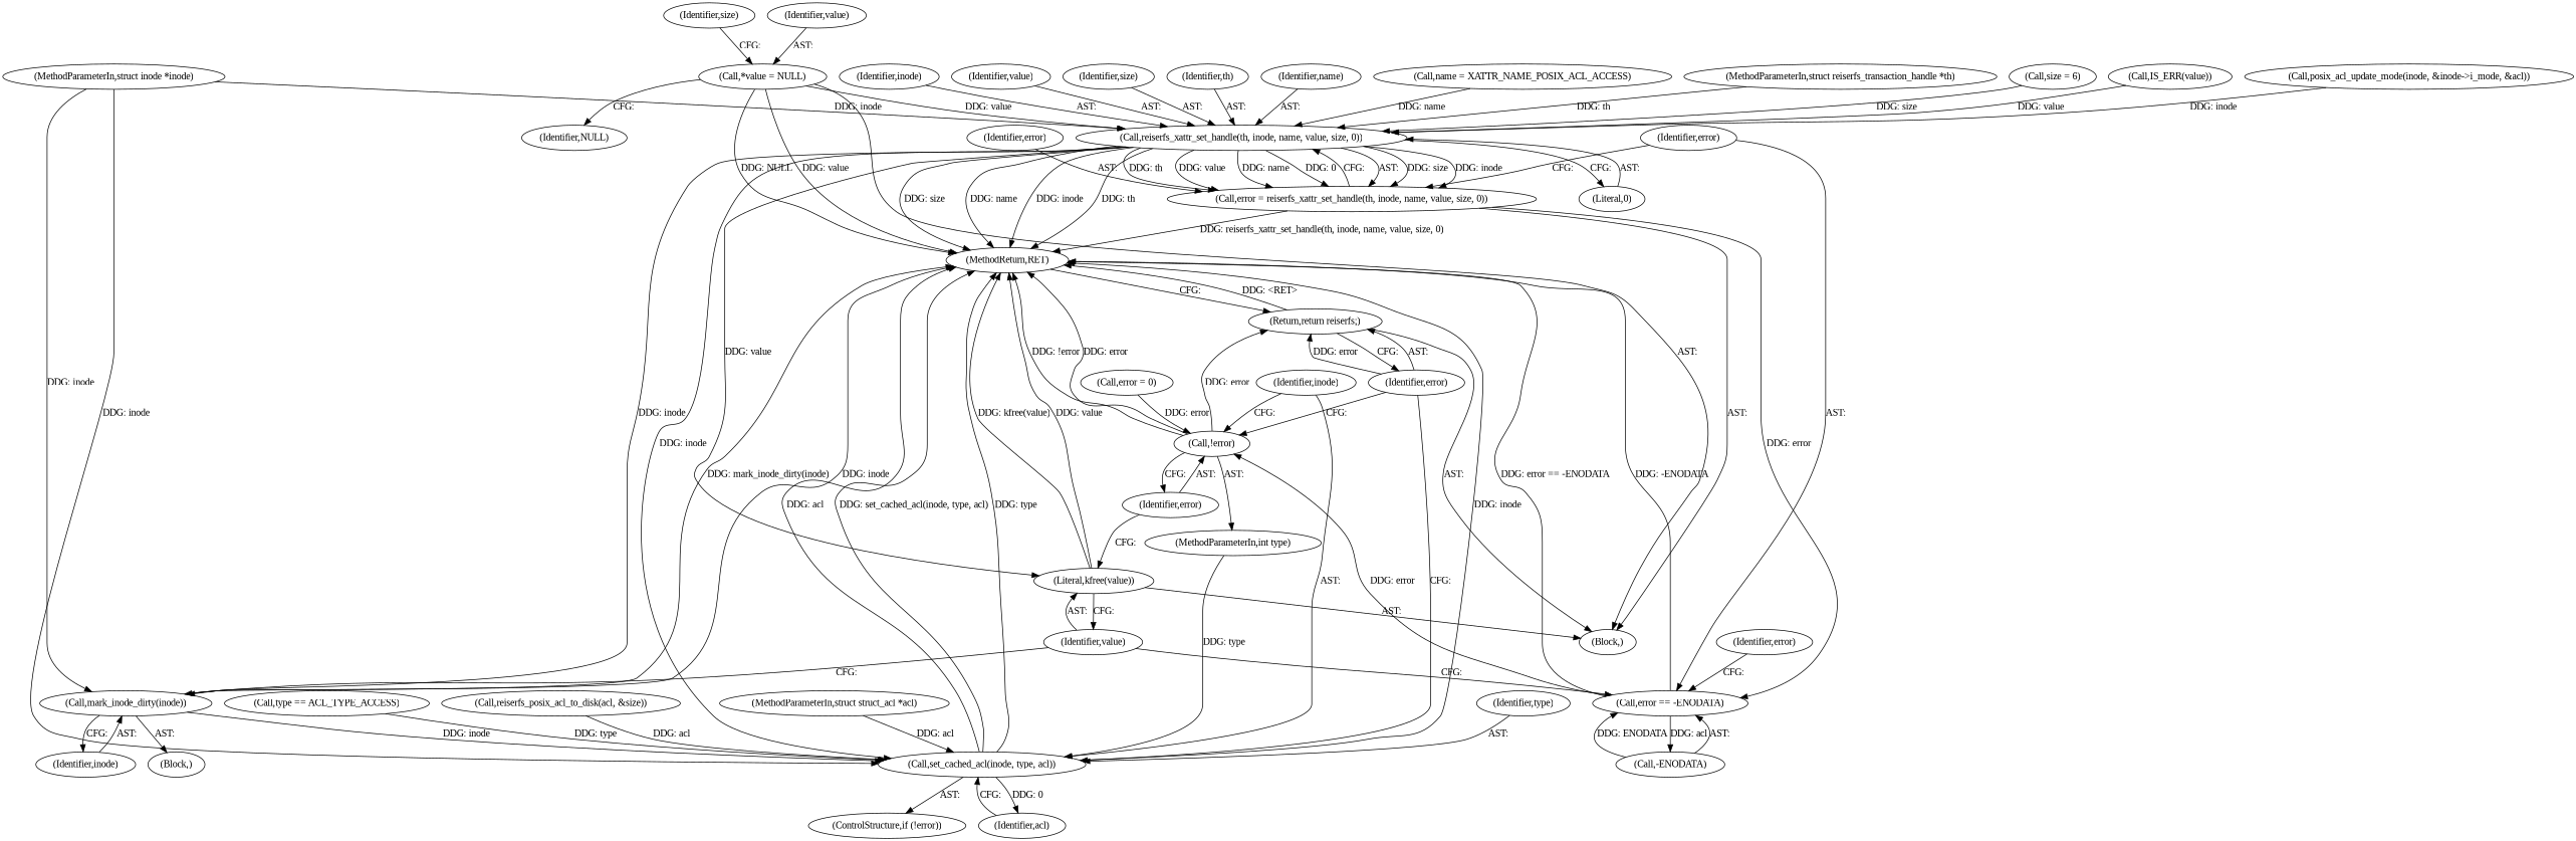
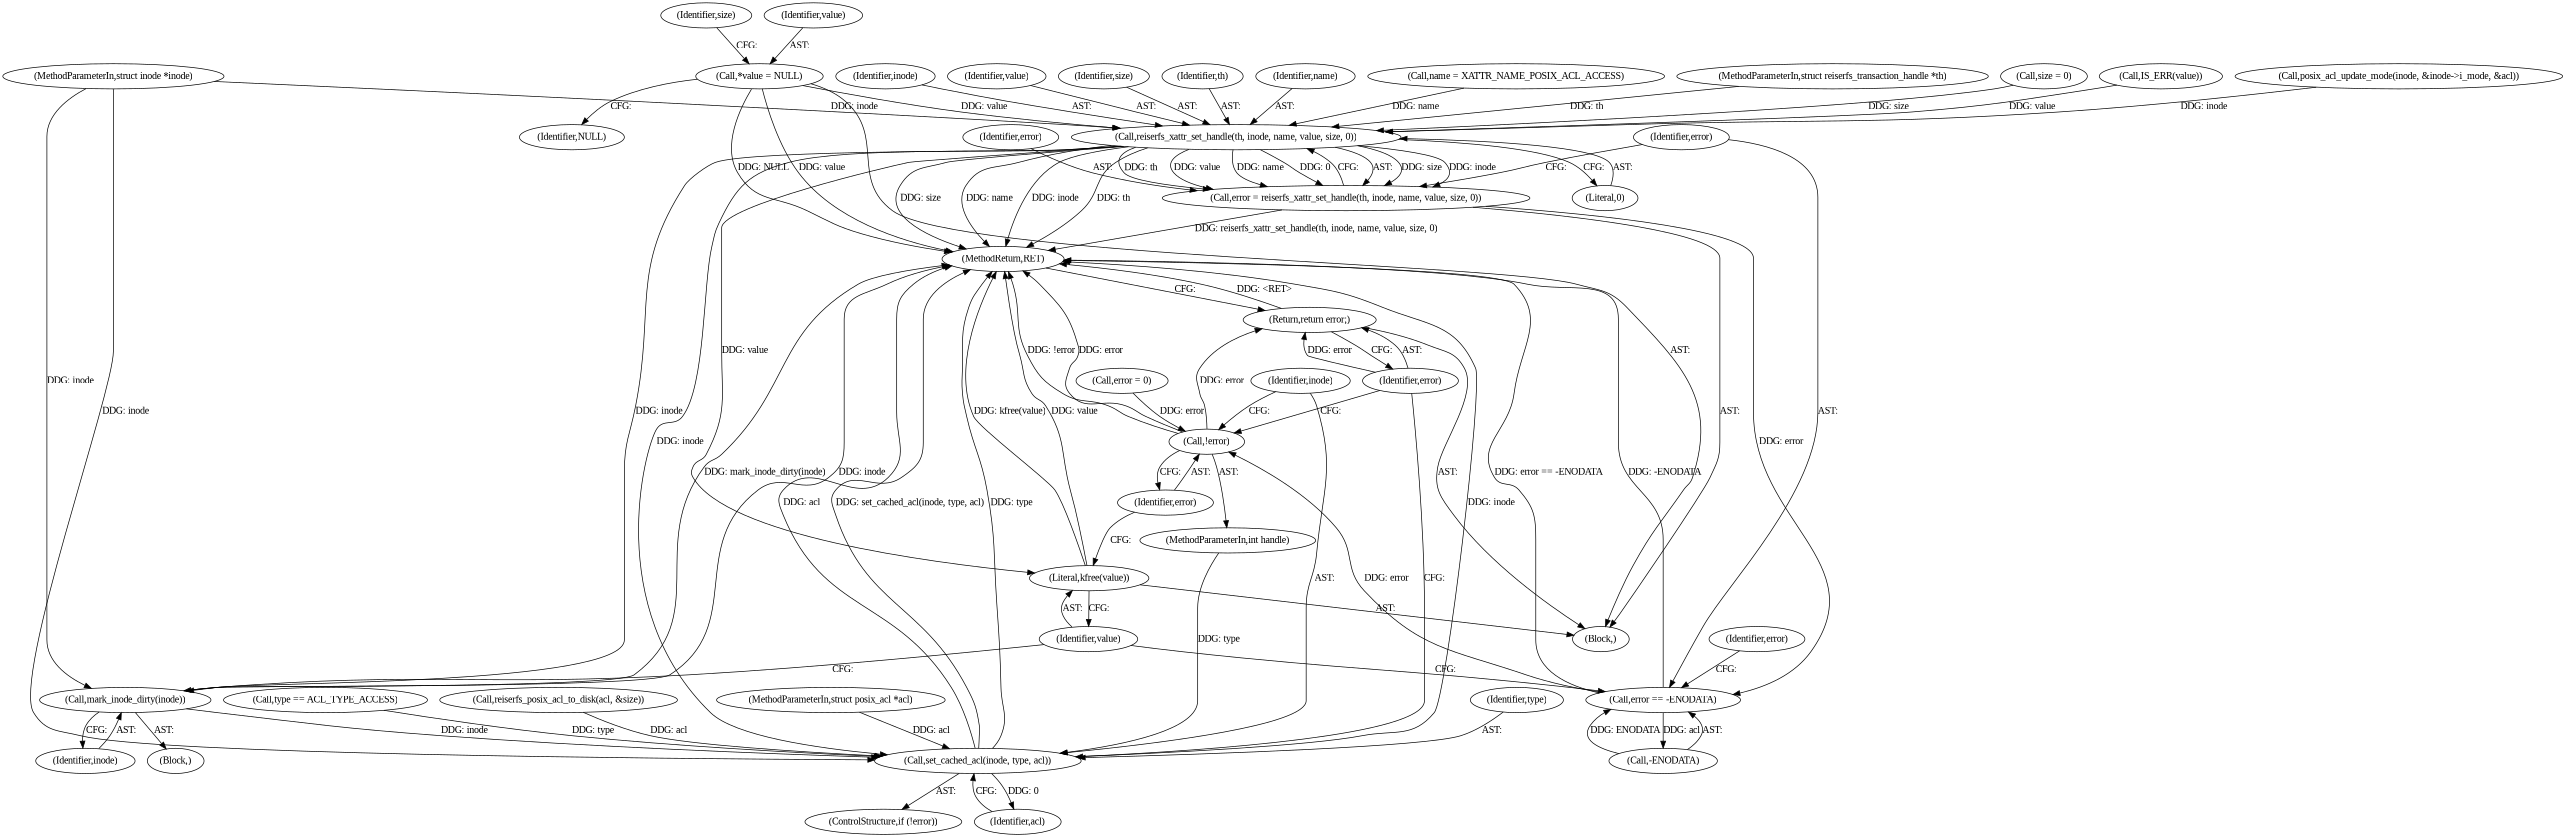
  digraph {
    fontname="Liberation Serif"
    node [fontname="Liberation Serif"]
    edge [fontname="Liberation Serif"]
    n1 [label="(Call,*value = NULL)"]
    n2 [label="(Call,reiserfs_xattr_set_handle(th, inode, name, value, size, 0))"]
    n3 [label="(Identifier,NULL)"]
    n4 [label="(Block,)"]
    n5 [label="(MethodReturn,RET)"]
    n6 [label="(Call,error = reiserfs_xattr_set_handle(th, inode, name, value, size, 0))"]
    n7 [label="(Call,mark_inode_dirty(inode))"]
    n8 [label="(Call,set_cached_acl(inode, type, acl))"]
    n9 [label="(Literal,kfree(value))"]
    n10 [label="(Literal,0)"]
-   n11 [label="(Return,return reiserfs;)"]
+   n11 [label="(Return,return error;)"]
    n12 [label="(Call,error == -ENODATA)"]
    n13 [label="(Identifier,inode)"]
    n14 [label="(Block,)"]
    n15 [label="(ControlStructure,if (!error))"]
    n16 [label="(Identifier,acl)"]
    n17 [label="(Identifier,value)"]
    n18 [label="(Call,!error)"]
    n19 [label="(Call,-ENODATA)"]
    n20 [label="(Identifier,error)"]
-   n21 [label="(MethodParameterIn,int type)"]
+   n21 [label="(MethodParameterIn,int handle)"]
    n22 [label="(Identifier,error)"]
    n23 [label="(Identifier,inode)"]
    n24 [label="(MethodParameterIn,struct reiserfs_transaction_handle *th)"]
    n25 [label="(Call,type == ACL_TYPE_ACCESS)"]
    n26 [label="(Identifier,size)"]
    n27 [label="(Identifier,value)"]
    n28 [label="(Identifier,error)"]
-   n29 [label="(Call,size = 6)"]
+   n29 [label="(Call,size = 0)"]
    n30 [label="(Call,IS_ERR(value))"]
    n31 [label="(Call,posix_acl_update_mode(inode, &inode->i_mode, &acl))"]
    n32 [label="(Identifier,error)"]
    n33 [label="(Identifier,value)"]
    n34 [label="(Call,reiserfs_posix_acl_to_disk(acl, &size))"]
    n35 [label="(Identifier,size)"]
    n36 [label="(Identifier,inode)"]
    n37 [label="(Identifier,th)"]
    n38 [label="(Call,error = 0)"]
    n39 [label="(Identifier,type)"]
    n40 [label="(Identifier,name)"]
    n41 [label="(Identifier,error)"]
    n42 [label="(MethodParameterIn,struct inode *inode)"]
-   n43 [label="(MethodParameterIn,struct struct_acl *acl)"]
+   n43 [label="(MethodParameterIn,struct posix_acl *acl)"]
    n44 [label="(Call,name = XATTR_NAME_POSIX_ACL_ACCESS)"]
    n1 -> n2 [label="DDG: value"]
    n1 -> n3 [label="CFG: "]
    n1 -> n4 [label="AST: "]
    n1 -> n5 [label="DDG: value"]
    n1 -> n5 [label="DDG: NULL"]
    n2 -> n5 [label="DDG: size"]
    n2 -> n5 [label="DDG: name"]
    n2 -> n5 [label="DDG: inode"]
    n2 -> n5 [label="DDG: th"]
    n2 -> n6 [label="AST: "]
    n2 -> n6 [label="DDG: size"]
    n2 -> n6 [label="DDG: inode"]
    n2 -> n6 [label="DDG: th"]
    n2 -> n6 [label="DDG: value"]
    n2 -> n6 [label="DDG: name"]
    n2 -> n6 [label="DDG: 0"]
    n2 -> n7 [label="DDG: inode"]
    n2 -> n8 [label="DDG: inode"]
    n2 -> n9 [label="DDG: value"]
    n2 -> n10 [label="CFG: "]
    n5 -> n11 [label="CFG: "]
    n6 -> n2 [label="CFG: "]
    n6 -> n4 [label="AST: "]
    n6 -> n5 [label="DDG: reiserfs_xattr_set_handle(th, inode, name, value, size, 0)"]
    n6 -> n12 [label="DDG: error"]
    n7 -> n5 [label="DDG: inode"]
    n7 -> n5 [label="DDG: mark_inode_dirty(inode)"]
    n7 -> n8 [label="DDG: inode"]
    n7 -> n13 [label="CFG: "]
    n7 -> n14 [label="AST: "]
    n8 -> n5 [label="DDG: inode"]
    n8 -> n5 [label="DDG: type"]
    n8 -> n5 [label="DDG: acl"]
    n8 -> n5 [label="DDG: set_cached_acl(inode, type, acl)"]
    n8 -> n15 [label="AST: "]
    n8 -> n16 [label="DDG: 0"]
    n9 -> n4 [label="AST: "]
    n9 -> n5 [label="DDG: kfree(value)"]
    n9 -> n5 [label="DDG: value"]
    n9 -> n17 [label="CFG: "]
    n10 -> n2 [label="AST: "]
    n11 -> n4 [label="AST: "]
    n11 -> n5 [label="DDG: <RET>"]
    n11 -> n22 [label="CFG: "]
    n12 -> n5 [label="DDG: error == -ENODATA"]
    n12 -> n5 [label="DDG: -ENODATA"]
    n12 -> n18 [label="DDG: error"]
    n12 -> n19 [label="DDG: acl"]
    n13 -> n7 [label="AST: "]
    n16 -> n8 [label="CFG: "]
    n17 -> n7 [label="CFG: "]
    n17 -> n9 [label="AST: "]
    n17 -> n12 [label="CFG: "]
    n18 -> n5 [label="DDG: error"]
    n18 -> n5 [label="DDG: !error"]
    n18 -> n11 [label="DDG: error"]
    n18 -> n20 [label="CFG: "]
    n18 -> n21 [label="AST: "]
    n19 -> n12 [label="AST: "]
    n19 -> n12 [label="DDG: ENODATA"]
    n20 -> n9 [label="CFG: "]
    n20 -> n18 [label="AST: "]
    n21 -> n8 [label="DDG: type"]
    n22 -> n8 [label="CFG: "]
    n22 -> n11 [label="AST: "]
    n22 -> n11 [label="DDG: error"]
    n22 -> n18 [label="CFG: "]
    n23 -> n2 [label="AST: "]
    n24 -> n2 [label="DDG: th"]
    n25 -> n8 [label="DDG: type"]
    n26 -> n1 [label="CFG: "]
    n27 -> n1 [label="AST: "]
    n28 -> n12 [label="CFG: "]
    n29 -> n2 [label="DDG: size"]
    n30 -> n2 [label="DDG: value"]
    n31 -> n2 [label="DDG: inode"]
    n32 -> n6 [label="CFG: "]
    n32 -> n12 [label="AST: "]
    n33 -> n2 [label="AST: "]
    n34 -> n8 [label="DDG: acl"]
    n35 -> n2 [label="AST: "]
    n36 -> n8 [label="AST: "]
    n36 -> n18 [label="CFG: "]
    n37 -> n2 [label="AST: "]
    n38 -> n18 [label="DDG: error"]
    n39 -> n8 [label="AST: "]
    n40 -> n2 [label="AST: "]
    n41 -> n6 [label="AST: "]
    n42 -> n2 [label="DDG: inode"]
    n42 -> n7 [label="DDG: inode"]
    n42 -> n8 [label="DDG: inode"]
    n43 -> n8 [label="DDG: acl"]
    n44 -> n2 [label="DDG: name"]
  }
